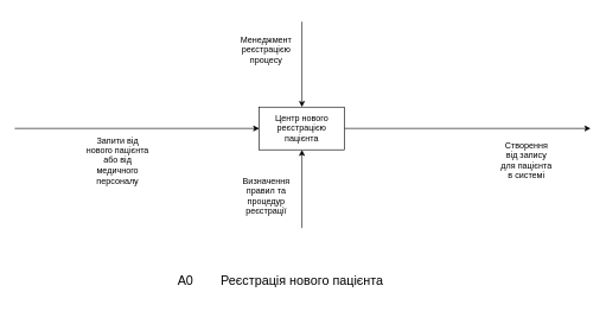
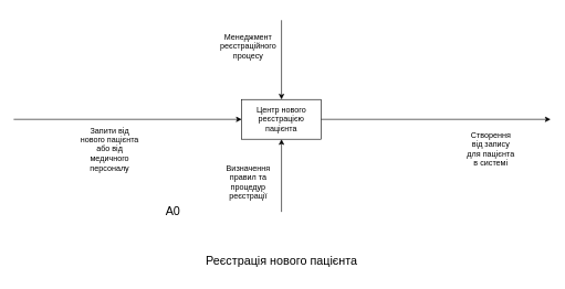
  <mxCell id="0" />
  <mxCell id="1" parent="0" />
  <mxCell id="2" value="Центр нового реєстрацією пацієнта" style="rounded=0;whiteSpace=wrap;html=1;" vertex="1" parent="1"><mxGeometry x="364" y="150" width="120" height="60" as="geometry" /></mxCell>
  <mxCell id="3" value="" style="endArrow=classic;html=1;rounded=0;entryX=0;entryY=0.5;entryDx=0;entryDy=0;" edge="1" parent="1" target="2"><mxGeometry width="50" height="50" relative="1" as="geometry"><mxPoint x="20" y="180" as="sourcePoint" /><mxPoint x="270" y="160" as="targetPoint" /></mxGeometry></mxCell>
  <mxCell id="4" value="Запити від нового пацієнта або від медичного персоналу" style="text;html=1;strokeColor=none;fillColor=none;align=center;verticalAlign=middle;whiteSpace=wrap;rounded=0;" vertex="1" parent="1"><mxGeometry x="120" y="190" width="90" height="70" as="geometry" /></mxCell>
  <mxCell id="5" value="" style="endArrow=classic;html=1;rounded=0;exitX=1;exitY=0.5;exitDx=0;exitDy=0;" edge="1" parent="1" source="2"><mxGeometry width="50" height="50" relative="1" as="geometry"><mxPoint x="520" y="190" as="sourcePoint" /><mxPoint x="830" y="180" as="targetPoint" /></mxGeometry></mxCell>
  <mxCell id="6" value="Створення від запису для пацієнта в системі" style="text;html=1;strokeColor=none;fillColor=none;align=center;verticalAlign=middle;whiteSpace=wrap;rounded=0;" vertex="1" parent="1"><mxGeometry x="700" y="190" width="80" height="70" as="geometry" /></mxCell>
  <mxCell id="7" value="" style="endArrow=classic;html=1;rounded=0;entryX=0.5;entryY=0;entryDx=0;entryDy=0;" edge="1" parent="1" target="2"><mxGeometry width="50" height="50" relative="1" as="geometry"><mxPoint x="424" y="30" as="sourcePoint" /><mxPoint x="440" y="40" as="targetPoint" /></mxGeometry></mxCell>
- <mxCell id="8" value="Менеджмент реєстрацією процесу" style="text;html=1;strokeColor=none;fillColor=none;align=center;verticalAlign=middle;whiteSpace=wrap;rounded=0;" vertex="1" parent="1"><mxGeometry x="334" y="20" width="80" height="100" as="geometry" /></mxCell>
+ <mxCell id="8" value="Менеджмент реєстраційного процесу" style="text;html=1;strokeColor=none;fillColor=none;align=center;verticalAlign=middle;whiteSpace=wrap;rounded=0;" vertex="1" parent="1"><mxGeometry x="334" y="20" width="80" height="100" as="geometry" /></mxCell>
  <mxCell id="9" value="" style="endArrow=classic;html=1;rounded=0;entryX=0.5;entryY=1;entryDx=0;entryDy=0;" edge="1" parent="1" target="2"><mxGeometry width="50" height="50" relative="1" as="geometry"><mxPoint x="424" y="320" as="sourcePoint" /><mxPoint x="440" y="270" as="targetPoint" /></mxGeometry></mxCell>
  <mxCell id="10" value="Визначення правил та процедур реєстрації" style="text;html=1;strokeColor=none;fillColor=none;align=center;verticalAlign=middle;whiteSpace=wrap;rounded=0;" vertex="1" parent="1"><mxGeometry x="344" y="230" width="60" height="90" as="geometry" /></mxCell>
- <mxCell id="11" value="А0" style="text;html=1;align=center;verticalAlign=middle;resizable=0;points=[];autosize=1;strokeColor=none;fillColor=none;fontSize=18;" vertex="1" parent="1"><mxGeometry x="235" y="375" width="50" height="40" as="geometry" /></mxCell>
+ <mxCell id="11" value="А0" style="text;html=1;align=center;verticalAlign=middle;resizable=0;points=[];autosize=1;strokeColor=none;fillColor=none;fontSize=18;" vertex="1" parent="1"><mxGeometry x="235" y="300" width="50" height="40" as="geometry" /></mxCell>
  <mxCell id="12" value="Реєстрація нового пацієнта" style="text;html=1;align=center;verticalAlign=middle;resizable=0;points=[];autosize=1;strokeColor=none;fillColor=none;fontSize=18;" vertex="1" parent="1"><mxGeometry x="299" y="375" width="250" height="40" as="geometry" /></mxCell>
